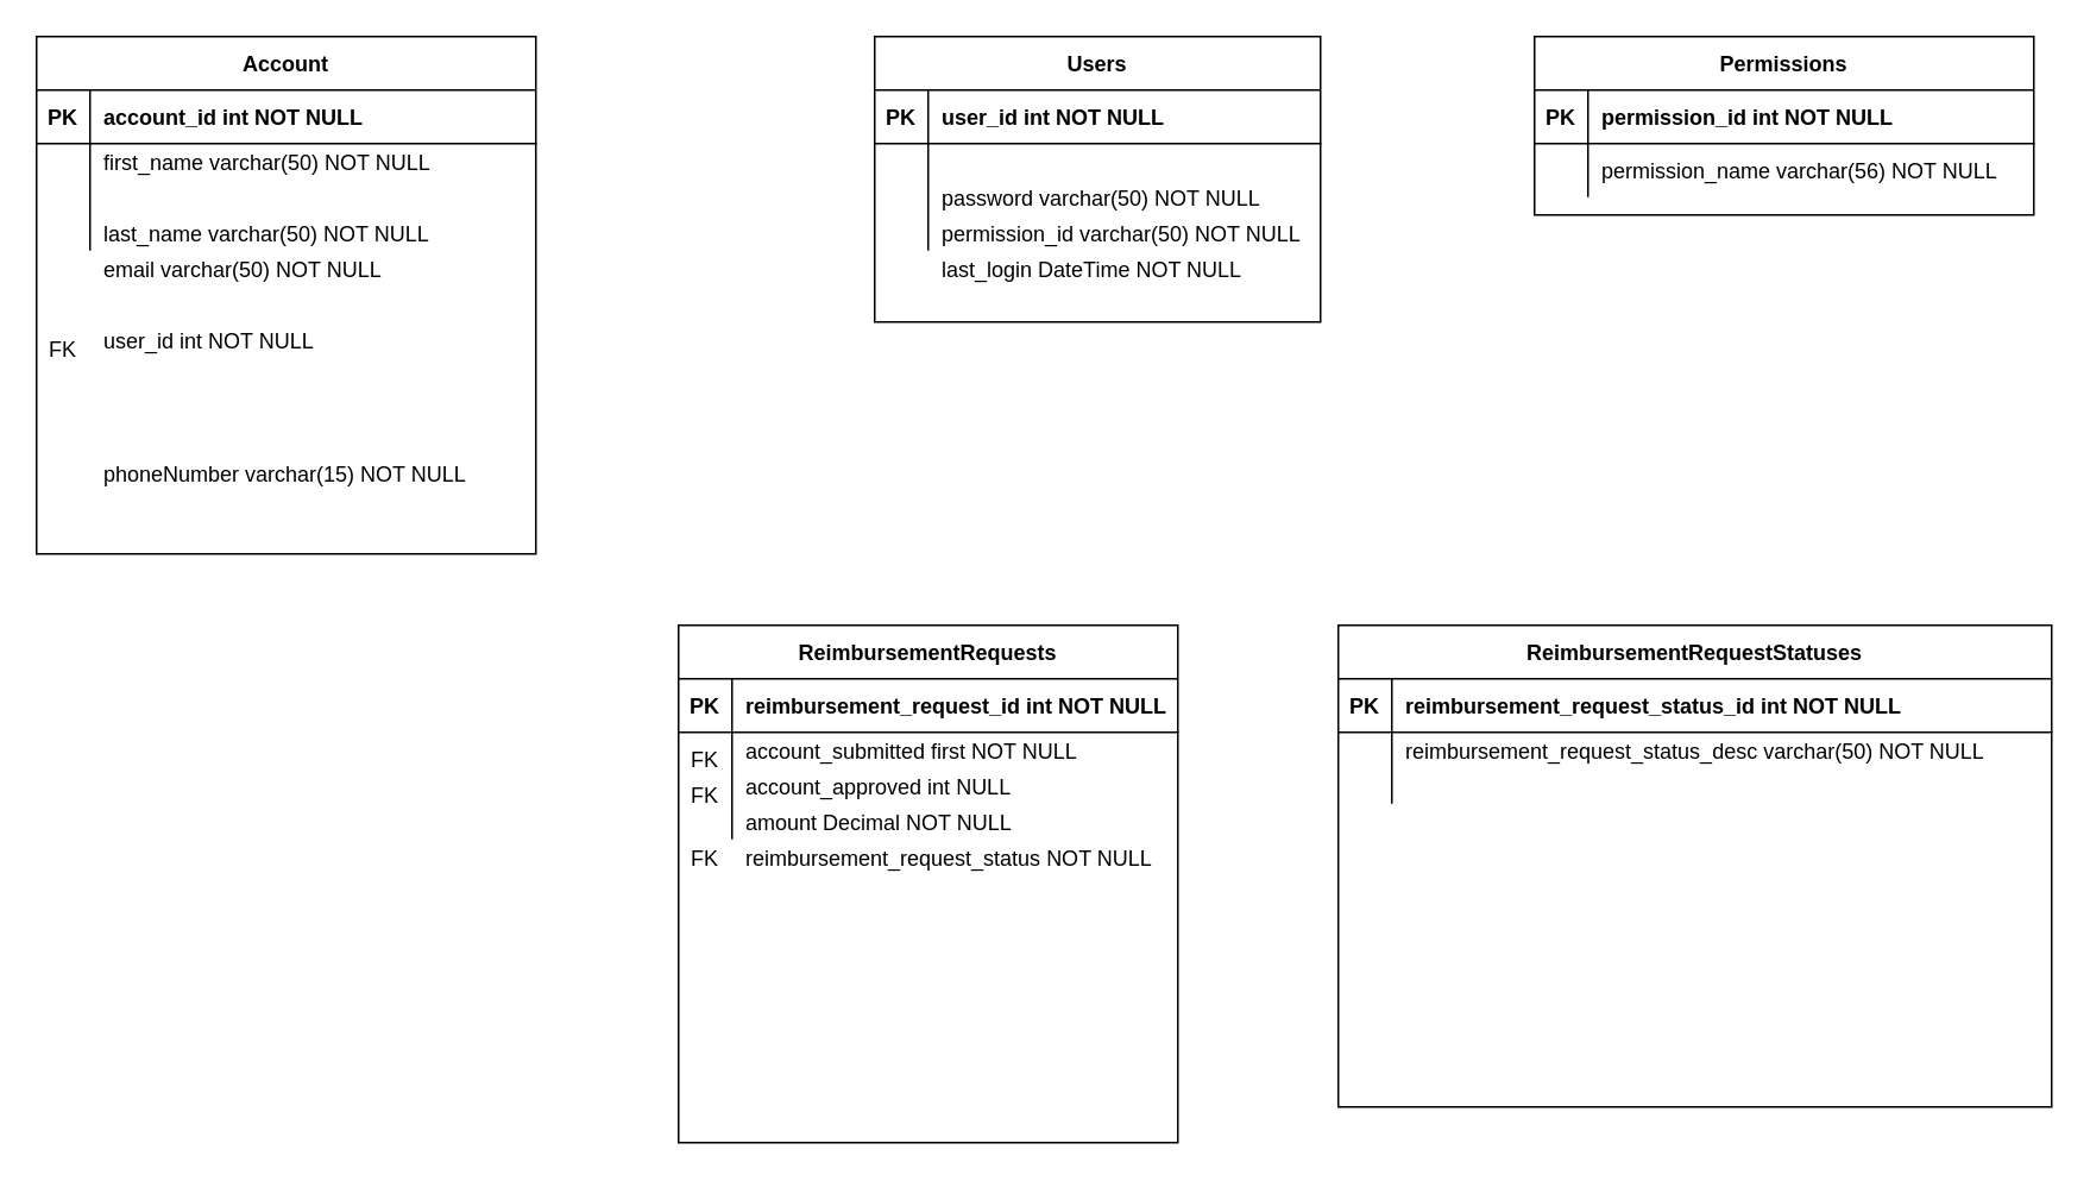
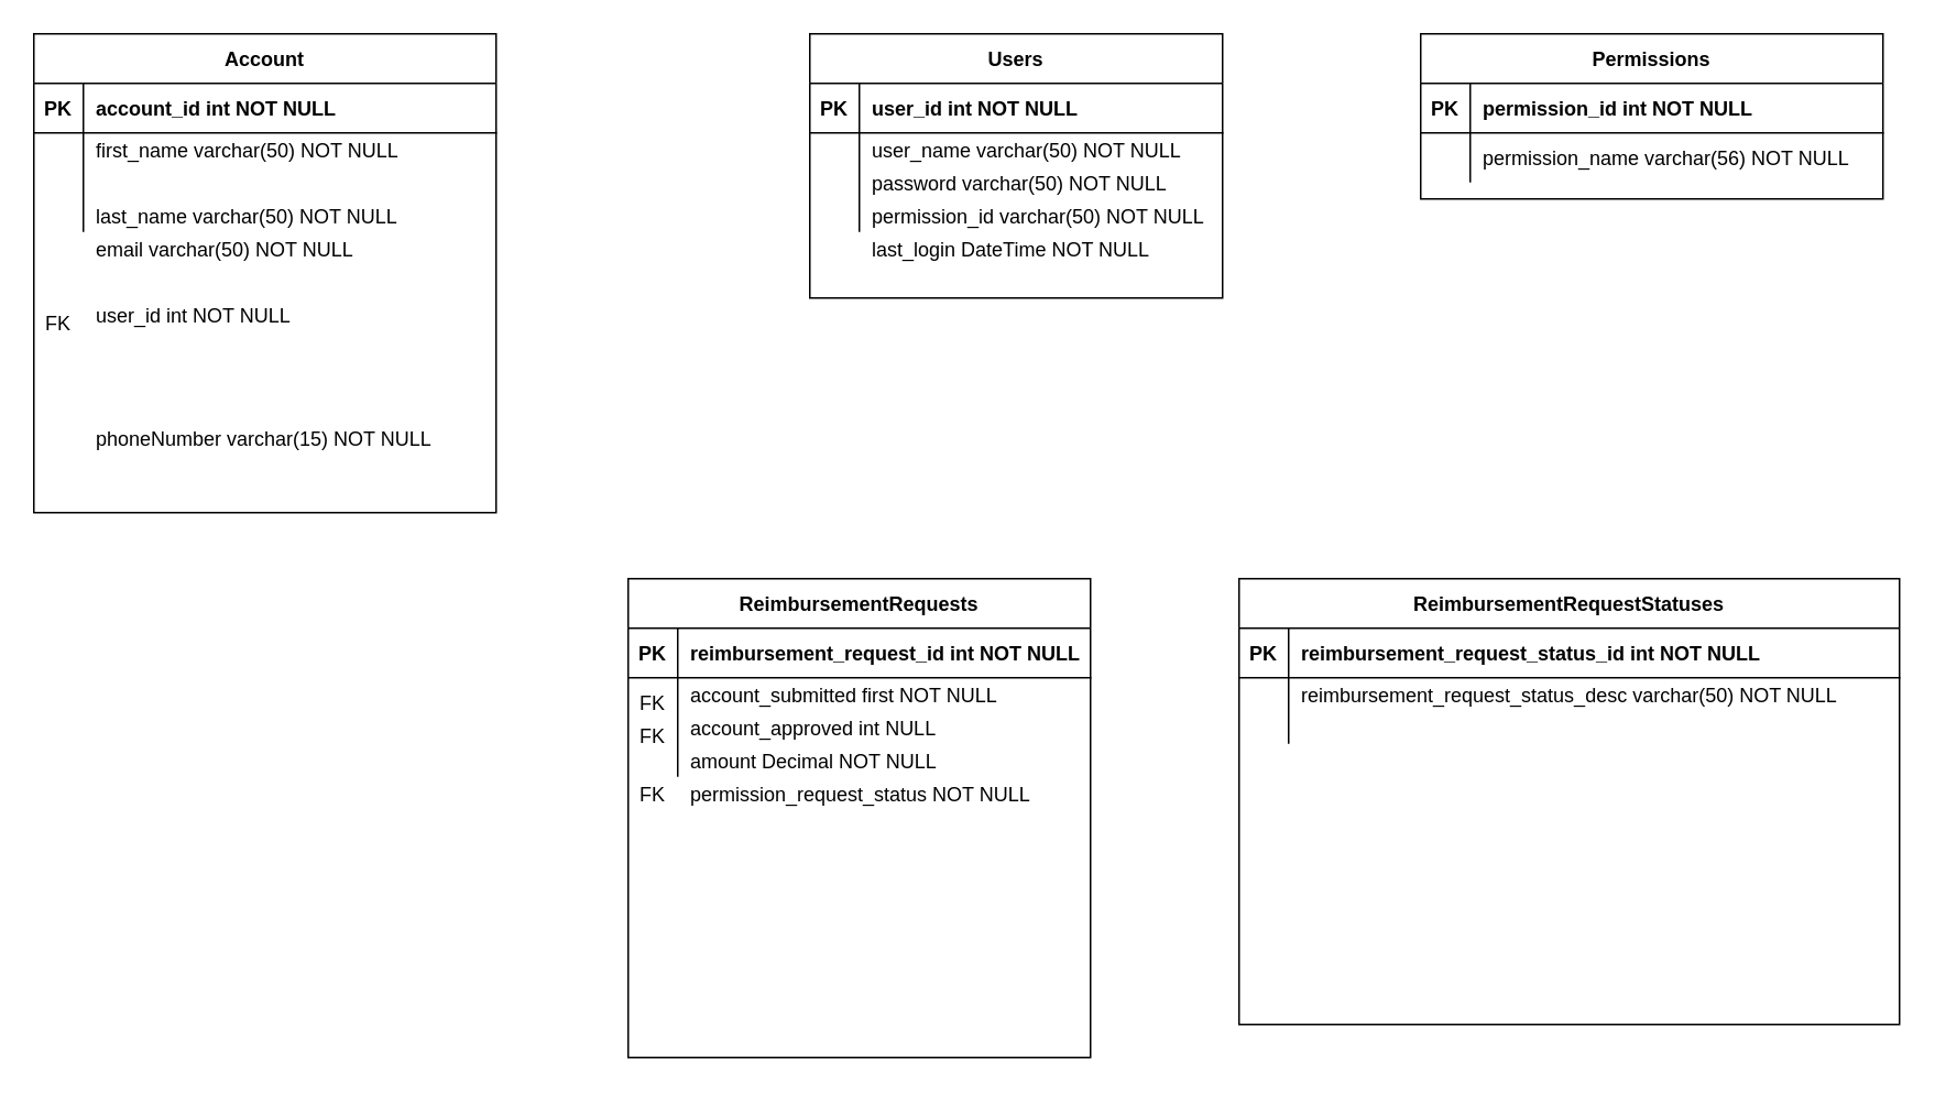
  <mxCell id="0" />
  <mxCell id="1" parent="0" />
  <mxCell id="2" value="Account" style="shape=table;startSize=30;container=1;collapsible=1;childLayout=tableLayout;fixedRows=1;rowLines=0;fontStyle=1;align=center;resizeLast=1;" parent="1" vertex="1"><mxGeometry x="20" y="20" width="280" height="290" as="geometry" /></mxCell>
  <mxCell id="3" value="" style="shape=partialRectangle;collapsible=0;dropTarget=0;pointerEvents=0;fillColor=none;points=[[0,0.5],[1,0.5]];portConstraint=eastwest;top=0;left=0;right=0;bottom=1;" parent="2" vertex="1"><mxGeometry y="30" width="280" height="30" as="geometry" /></mxCell>
  <mxCell id="4" value="PK" style="shape=partialRectangle;overflow=hidden;connectable=0;fillColor=none;top=0;left=0;bottom=0;right=0;fontStyle=1;" parent="3" vertex="1"><mxGeometry width="30" height="30" as="geometry" /></mxCell>
  <mxCell id="5" value="account_id int NOT NULL " style="shape=partialRectangle;overflow=hidden;connectable=0;fillColor=none;top=0;left=0;bottom=0;right=0;align=left;spacingLeft=6;fontStyle=1;" parent="3" vertex="1"><mxGeometry x="30" width="250" height="30" as="geometry" /></mxCell>
  <mxCell id="6" value="" style="shape=partialRectangle;collapsible=0;dropTarget=0;pointerEvents=0;fillColor=none;points=[[0,0.5],[1,0.5]];portConstraint=eastwest;top=0;left=0;right=0;bottom=0;" parent="2" vertex="1"><mxGeometry y="60" width="280" height="20" as="geometry" /></mxCell>
  <mxCell id="7" value="" style="shape=partialRectangle;overflow=hidden;connectable=0;fillColor=none;top=0;left=0;bottom=0;right=0;" parent="6" vertex="1"><mxGeometry width="30" height="20" as="geometry" /></mxCell>
  <mxCell id="8" value="first_name varchar(50) NOT NULL" style="shape=partialRectangle;overflow=hidden;connectable=0;fillColor=none;top=0;left=0;bottom=0;right=0;align=left;spacingLeft=6;" parent="6" vertex="1"><mxGeometry x="30" width="250" height="20" as="geometry" /></mxCell>
  <mxCell id="9" style="shape=partialRectangle;collapsible=0;dropTarget=0;pointerEvents=0;fillColor=none;points=[[0,0.5],[1,0.5]];portConstraint=eastwest;top=0;left=0;right=0;bottom=0;" parent="2" vertex="1"><mxGeometry y="80" width="280" height="20" as="geometry" /></mxCell>
  <mxCell id="10" style="shape=partialRectangle;overflow=hidden;connectable=0;fillColor=none;top=0;left=0;bottom=0;right=0;" parent="9" vertex="1"><mxGeometry width="30" height="20" as="geometry" /></mxCell>
  <mxCell id="11" style="shape=partialRectangle;collapsible=0;dropTarget=0;pointerEvents=0;fillColor=none;points=[[0,0.5],[1,0.5]];portConstraint=eastwest;top=0;left=0;right=0;bottom=0;" parent="2" vertex="1"><mxGeometry y="100" width="280" height="20" as="geometry" /></mxCell>
  <mxCell id="12" style="shape=partialRectangle;overflow=hidden;connectable=0;fillColor=none;top=0;left=0;bottom=0;right=0;" parent="11" vertex="1"><mxGeometry width="30" height="20" as="geometry" /></mxCell>
  <mxCell id="13" value="" style="shape=partialRectangle;overflow=hidden;connectable=0;fillColor=none;top=0;left=0;bottom=0;right=0;align=left;spacingLeft=6;" parent="11" vertex="1"><mxGeometry x="30" width="250" height="20" as="geometry" /></mxCell>
  <mxCell id="14" value="last_name varchar(50) NOT NULL" style="shape=partialRectangle;overflow=hidden;connectable=0;fillColor=none;top=0;left=0;bottom=0;right=0;align=left;spacingLeft=6;" parent="1" vertex="1"><mxGeometry x="50" y="120" width="240" height="20" as="geometry" /></mxCell>
  <mxCell id="15" value="email varchar(50) NOT NULL" style="shape=partialRectangle;overflow=hidden;connectable=0;fillColor=none;top=0;left=0;bottom=0;right=0;align=left;spacingLeft=6;" parent="1" vertex="1"><mxGeometry x="50" y="140" width="240" height="20" as="geometry" /></mxCell>
  <mxCell id="16" value="phoneNumber varchar(15) NOT NULL" style="shape=partialRectangle;overflow=hidden;connectable=0;fillColor=none;top=0;left=0;bottom=0;right=0;align=left;spacingLeft=6;" parent="1" vertex="1"><mxGeometry x="50" y="255" width="240" height="20" as="geometry" /></mxCell>
  <mxCell id="17" value="user_id int NOT NULL" style="shape=partialRectangle;overflow=hidden;connectable=0;fillColor=none;top=0;left=0;bottom=0;right=0;align=left;spacingLeft=6;" parent="1" vertex="1"><mxGeometry x="50" y="180" width="240" height="20" as="geometry" /></mxCell>
  <mxCell id="18" value="ReimbursementRequests" style="shape=table;startSize=30;container=1;collapsible=1;childLayout=tableLayout;fixedRows=1;rowLines=0;fontStyle=1;align=center;resizeLast=1;" parent="1" vertex="1"><mxGeometry x="380" y="350" width="280" height="290" as="geometry" /></mxCell>
  <mxCell id="19" value="" style="shape=partialRectangle;collapsible=0;dropTarget=0;pointerEvents=0;fillColor=none;points=[[0,0.5],[1,0.5]];portConstraint=eastwest;top=0;left=0;right=0;bottom=1;" parent="18" vertex="1"><mxGeometry y="30" width="280" height="30" as="geometry" /></mxCell>
  <mxCell id="20" value="PK" style="shape=partialRectangle;overflow=hidden;connectable=0;fillColor=none;top=0;left=0;bottom=0;right=0;fontStyle=1;" parent="19" vertex="1"><mxGeometry width="30" height="30" as="geometry" /></mxCell>
  <mxCell id="21" value="reimbursement_request_id int NOT NULL " style="shape=partialRectangle;overflow=hidden;connectable=0;fillColor=none;top=0;left=0;bottom=0;right=0;align=left;spacingLeft=6;fontStyle=1;" parent="19" vertex="1"><mxGeometry x="30" width="250" height="30" as="geometry" /></mxCell>
  <mxCell id="22" value="" style="shape=partialRectangle;collapsible=0;dropTarget=0;pointerEvents=0;fillColor=none;points=[[0,0.5],[1,0.5]];portConstraint=eastwest;top=0;left=0;right=0;bottom=0;" parent="18" vertex="1"><mxGeometry y="60" width="280" height="20" as="geometry" /></mxCell>
  <mxCell id="23" value="" style="shape=partialRectangle;overflow=hidden;connectable=0;fillColor=none;top=0;left=0;bottom=0;right=0;" parent="22" vertex="1"><mxGeometry width="30" height="20" as="geometry" /></mxCell>
  <mxCell id="24" value="account_submitted first NOT NULL" style="shape=partialRectangle;overflow=hidden;connectable=0;fillColor=none;top=0;left=0;bottom=0;right=0;align=left;spacingLeft=6;" parent="22" vertex="1"><mxGeometry x="30" width="250" height="20" as="geometry" /></mxCell>
  <mxCell id="25" style="shape=partialRectangle;collapsible=0;dropTarget=0;pointerEvents=0;fillColor=none;points=[[0,0.5],[1,0.5]];portConstraint=eastwest;top=0;left=0;right=0;bottom=0;" parent="18" vertex="1"><mxGeometry y="80" width="280" height="20" as="geometry" /></mxCell>
  <mxCell id="26" style="shape=partialRectangle;overflow=hidden;connectable=0;fillColor=none;top=0;left=0;bottom=0;right=0;" parent="25" vertex="1"><mxGeometry width="30" height="20" as="geometry" /></mxCell>
  <mxCell id="27" value="account_approved int NULL" style="shape=partialRectangle;overflow=hidden;connectable=0;fillColor=none;top=0;left=0;bottom=0;right=0;align=left;spacingLeft=6;" parent="25" vertex="1"><mxGeometry x="30" width="250" height="20" as="geometry" /></mxCell>
  <mxCell id="28" style="shape=partialRectangle;collapsible=0;dropTarget=0;pointerEvents=0;fillColor=none;points=[[0,0.5],[1,0.5]];portConstraint=eastwest;top=0;left=0;right=0;bottom=0;" parent="18" vertex="1"><mxGeometry y="100" width="280" height="20" as="geometry" /></mxCell>
  <mxCell id="29" style="shape=partialRectangle;overflow=hidden;connectable=0;fillColor=none;top=0;left=0;bottom=0;right=0;" parent="28" vertex="1"><mxGeometry width="30" height="20" as="geometry" /></mxCell>
  <mxCell id="30" value="" style="shape=partialRectangle;overflow=hidden;connectable=0;fillColor=none;top=0;left=0;bottom=0;right=0;align=left;spacingLeft=6;" parent="28" vertex="1"><mxGeometry x="30" width="250" height="20" as="geometry" /></mxCell>
  <mxCell id="31" value="FK" style="shape=partialRectangle;overflow=hidden;connectable=0;fillColor=none;top=0;left=0;bottom=0;right=0;fontStyle=0;" parent="1" vertex="1"><mxGeometry x="380" y="410" width="30" height="30" as="geometry" /></mxCell>
  <mxCell id="32" value="FK" style="shape=partialRectangle;overflow=hidden;connectable=0;fillColor=none;top=0;left=0;bottom=0;right=0;fontStyle=0;" parent="1" vertex="1"><mxGeometry x="380" y="430" width="30" height="30" as="geometry" /></mxCell>
  <mxCell id="33" value="amount Decimal NOT NULL" style="shape=partialRectangle;overflow=hidden;connectable=0;fillColor=none;top=0;left=0;bottom=0;right=0;align=left;spacingLeft=6;" parent="1" vertex="1"><mxGeometry x="410" y="450" width="250" height="20" as="geometry" /></mxCell>
- <mxCell id="34" value="reimbursement_request_status NOT NULL" style="shape=partialRectangle;overflow=hidden;connectable=0;fillColor=none;top=0;left=0;bottom=0;right=0;align=left;spacingLeft=6;" parent="1" vertex="1"><mxGeometry x="410" y="470" width="250" height="20" as="geometry" /></mxCell>
+ <mxCell id="34" value="permission_request_status NOT NULL" style="shape=partialRectangle;overflow=hidden;connectable=0;fillColor=none;top=0;left=0;bottom=0;right=0;align=left;spacingLeft=6;" parent="1" vertex="1"><mxGeometry x="410" y="470" width="250" height="20" as="geometry" /></mxCell>
  <mxCell id="35" value="Permissions" style="shape=table;startSize=30;container=1;collapsible=1;childLayout=tableLayout;fixedRows=1;rowLines=0;fontStyle=1;align=center;resizeLast=1;" parent="1" vertex="1"><mxGeometry x="860" y="20" width="280" height="100" as="geometry" /></mxCell>
  <mxCell id="36" value="" style="shape=partialRectangle;collapsible=0;dropTarget=0;pointerEvents=0;fillColor=none;points=[[0,0.5],[1,0.5]];portConstraint=eastwest;top=0;left=0;right=0;bottom=1;" parent="35" vertex="1"><mxGeometry y="30" width="280" height="30" as="geometry" /></mxCell>
  <mxCell id="37" value="PK" style="shape=partialRectangle;overflow=hidden;connectable=0;fillColor=none;top=0;left=0;bottom=0;right=0;fontStyle=1;" parent="36" vertex="1"><mxGeometry width="30" height="30" as="geometry" /></mxCell>
  <mxCell id="38" value="permission_id int NOT NULL " style="shape=partialRectangle;overflow=hidden;connectable=0;fillColor=none;top=0;left=0;bottom=0;right=0;align=left;spacingLeft=6;fontStyle=1;" parent="36" vertex="1"><mxGeometry x="30" width="250" height="30" as="geometry" /></mxCell>
  <mxCell id="39" value="" style="shape=partialRectangle;collapsible=0;dropTarget=0;pointerEvents=0;fillColor=none;points=[[0,0.5],[1,0.5]];portConstraint=eastwest;top=0;left=0;right=0;bottom=0;" parent="35" vertex="1"><mxGeometry y="60" width="280" height="30" as="geometry" /></mxCell>
  <mxCell id="40" value="" style="shape=partialRectangle;overflow=hidden;connectable=0;fillColor=none;top=0;left=0;bottom=0;right=0;" parent="39" vertex="1"><mxGeometry width="30" height="30" as="geometry" /></mxCell>
  <mxCell id="41" value="permission_name varchar(56) NOT NULL" style="shape=partialRectangle;overflow=hidden;connectable=0;fillColor=none;top=0;left=0;bottom=0;right=0;align=left;spacingLeft=6;" parent="39" vertex="1"><mxGeometry x="30" width="250" height="30" as="geometry" /></mxCell>
  <mxCell id="42" value="Users" style="shape=table;startSize=30;container=1;collapsible=1;childLayout=tableLayout;fixedRows=1;rowLines=0;fontStyle=1;align=center;resizeLast=1;" parent="1" vertex="1"><mxGeometry x="490" y="20" width="250" height="160" as="geometry" /></mxCell>
  <mxCell id="43" value="" style="shape=partialRectangle;collapsible=0;dropTarget=0;pointerEvents=0;fillColor=none;points=[[0,0.5],[1,0.5]];portConstraint=eastwest;top=0;left=0;right=0;bottom=1;" parent="42" vertex="1"><mxGeometry y="30" width="250" height="30" as="geometry" /></mxCell>
  <mxCell id="44" value="PK" style="shape=partialRectangle;overflow=hidden;connectable=0;fillColor=none;top=0;left=0;bottom=0;right=0;fontStyle=1;" parent="43" vertex="1"><mxGeometry width="30" height="30" as="geometry" /></mxCell>
  <mxCell id="45" value="user_id int NOT NULL " style="shape=partialRectangle;overflow=hidden;connectable=0;fillColor=none;top=0;left=0;bottom=0;right=0;align=left;spacingLeft=6;fontStyle=1;" parent="43" vertex="1"><mxGeometry x="30" width="220" height="30" as="geometry" /></mxCell>
  <mxCell id="46" value="" style="shape=partialRectangle;collapsible=0;dropTarget=0;pointerEvents=0;fillColor=none;points=[[0,0.5],[1,0.5]];portConstraint=eastwest;top=0;left=0;right=0;bottom=0;" parent="42" vertex="1"><mxGeometry y="60" width="250" height="20" as="geometry" /></mxCell>
  <mxCell id="47" value="" style="shape=partialRectangle;overflow=hidden;connectable=0;fillColor=none;top=0;left=0;bottom=0;right=0;" parent="46" vertex="1"><mxGeometry width="30" height="20" as="geometry" /></mxCell>
+ <mxCell id="48" value="user_name varchar(50) NOT NULL" style="shape=partialRectangle;overflow=hidden;connectable=0;fillColor=none;top=0;left=0;bottom=0;right=0;align=left;spacingLeft=6;" parent="46" vertex="1"><mxGeometry x="30" width="220" height="20" as="geometry" /></mxCell>
  <mxCell id="49" style="shape=partialRectangle;collapsible=0;dropTarget=0;pointerEvents=0;fillColor=none;points=[[0,0.5],[1,0.5]];portConstraint=eastwest;top=0;left=0;right=0;bottom=0;" parent="42" vertex="1"><mxGeometry y="80" width="250" height="20" as="geometry" /></mxCell>
  <mxCell id="50" style="shape=partialRectangle;overflow=hidden;connectable=0;fillColor=none;top=0;left=0;bottom=0;right=0;" parent="49" vertex="1"><mxGeometry width="30" height="20" as="geometry" /></mxCell>
  <mxCell id="51" value="password varchar(50) NOT NULL" style="shape=partialRectangle;overflow=hidden;connectable=0;fillColor=none;top=0;left=0;bottom=0;right=0;align=left;spacingLeft=6;" parent="49" vertex="1"><mxGeometry x="30" width="220" height="20" as="geometry" /></mxCell>
  <mxCell id="52" style="shape=partialRectangle;collapsible=0;dropTarget=0;pointerEvents=0;fillColor=none;points=[[0,0.5],[1,0.5]];portConstraint=eastwest;top=0;left=0;right=0;bottom=0;" parent="42" vertex="1"><mxGeometry y="100" width="250" height="20" as="geometry" /></mxCell>
  <mxCell id="53" style="shape=partialRectangle;overflow=hidden;connectable=0;fillColor=none;top=0;left=0;bottom=0;right=0;" parent="52" vertex="1"><mxGeometry width="30" height="20" as="geometry" /></mxCell>
  <mxCell id="54" value="permission_id varchar(50) NOT NULL" style="shape=partialRectangle;overflow=hidden;connectable=0;fillColor=none;top=0;left=0;bottom=0;right=0;align=left;spacingLeft=6;" parent="52" vertex="1"><mxGeometry x="30" width="220" height="20" as="geometry" /></mxCell>
  <mxCell id="55" value="FK" style="shape=partialRectangle;overflow=hidden;connectable=0;fillColor=none;top=0;left=0;bottom=0;right=0;fontStyle=0;" parent="1" vertex="1"><mxGeometry x="20" y="180" width="30" height="30" as="geometry" /></mxCell>
  <mxCell id="56" value="ReimbursementRequestStatuses" style="shape=table;startSize=30;container=1;collapsible=1;childLayout=tableLayout;fixedRows=1;rowLines=0;fontStyle=1;align=center;resizeLast=1;" parent="1" vertex="1"><mxGeometry x="750" y="350" width="400" height="270" as="geometry" /></mxCell>
  <mxCell id="57" value="" style="shape=partialRectangle;collapsible=0;dropTarget=0;pointerEvents=0;fillColor=none;points=[[0,0.5],[1,0.5]];portConstraint=eastwest;top=0;left=0;right=0;bottom=1;" parent="56" vertex="1"><mxGeometry y="30" width="400" height="30" as="geometry" /></mxCell>
  <mxCell id="58" value="PK" style="shape=partialRectangle;overflow=hidden;connectable=0;fillColor=none;top=0;left=0;bottom=0;right=0;fontStyle=1;" parent="57" vertex="1"><mxGeometry width="30" height="30" as="geometry" /></mxCell>
  <mxCell id="59" value="reimbursement_request_status_id int NOT NULL " style="shape=partialRectangle;overflow=hidden;connectable=0;fillColor=none;top=0;left=0;bottom=0;right=0;align=left;spacingLeft=6;fontStyle=1;" parent="57" vertex="1"><mxGeometry x="30" width="370" height="30" as="geometry" /></mxCell>
  <mxCell id="60" style="shape=partialRectangle;collapsible=0;dropTarget=0;pointerEvents=0;fillColor=none;points=[[0,0.5],[1,0.5]];portConstraint=eastwest;top=0;left=0;right=0;bottom=0;" parent="56" vertex="1"><mxGeometry y="60" width="400" height="20" as="geometry" /></mxCell>
  <mxCell id="61" style="shape=partialRectangle;overflow=hidden;connectable=0;fillColor=none;top=0;left=0;bottom=0;right=0;" parent="60" vertex="1"><mxGeometry width="30" height="20" as="geometry" /></mxCell>
  <mxCell id="62" value="reimbursement_request_status_desc varchar(50) NOT NULL" style="shape=partialRectangle;overflow=hidden;connectable=0;fillColor=none;top=0;left=0;bottom=0;right=0;align=left;spacingLeft=6;" parent="60" vertex="1"><mxGeometry x="30" width="370" height="20" as="geometry" /></mxCell>
  <mxCell id="63" style="shape=partialRectangle;collapsible=0;dropTarget=0;pointerEvents=0;fillColor=none;points=[[0,0.5],[1,0.5]];portConstraint=eastwest;top=0;left=0;right=0;bottom=0;" parent="56" vertex="1"><mxGeometry y="80" width="400" height="20" as="geometry" /></mxCell>
  <mxCell id="64" style="shape=partialRectangle;overflow=hidden;connectable=0;fillColor=none;top=0;left=0;bottom=0;right=0;" parent="63" vertex="1"><mxGeometry width="30" height="20" as="geometry" /></mxCell>
  <mxCell id="65" value="" style="shape=partialRectangle;overflow=hidden;connectable=0;fillColor=none;top=0;left=0;bottom=0;right=0;align=left;spacingLeft=6;" parent="63" vertex="1"><mxGeometry x="30" width="370" height="20" as="geometry" /></mxCell>
  <mxCell id="66" value="last_login DateTime NOT NULL" style="shape=partialRectangle;overflow=hidden;connectable=0;fillColor=none;top=0;left=0;bottom=0;right=0;align=left;spacingLeft=6;" parent="1" vertex="1"><mxGeometry x="520" y="140" width="220" height="20" as="geometry" /></mxCell>
  <mxCell id="67" value="FK" style="shape=partialRectangle;overflow=hidden;connectable=0;fillColor=none;top=0;left=0;bottom=0;right=0;fontStyle=0;" vertex="1" parent="1"><mxGeometry x="380" y="465" width="30" height="30" as="geometry" /></mxCell>
